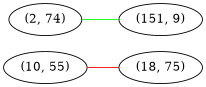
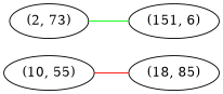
  graph {
    rankdir=LR
    "(10, 55)"
-   "(18, 75)"
-   "(2, 73)" [label="(2, 74)"]
-   "(151, 9)"
+   "(18, 75)" [label="(18, 85)"]
+   "(2, 73)"
+   "(151, 9)" [label="(151, 6)"]
    "(10, 55)" -- "(18, 75)" [color=red weight=1]
    "(2, 73)" -- "(151, 9)" [color=green weight=2]
  }
